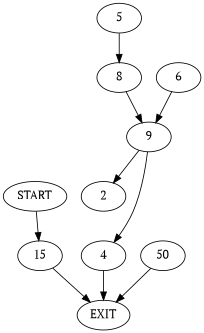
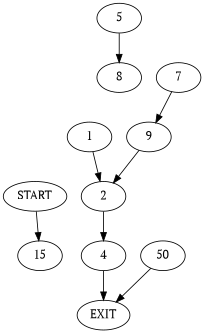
  digraph {
    fontname="PT Serif"
    node [fontname="PT Serif"]
    edge [fontname="PT Serif"]
    n1 [label=START]
    n2 [label=15]
+   1
    2
    n5 [label=EXIT]
    4
    5
    8
-   6
+   6 [label=7]
    9
    n11 [label=50]
    n1 -> n2
-   n2 -> n5
-   9 -> 4
+   1 -> 2
+   2 -> 4
    4 -> n5
    5 -> 8
-   8 -> 9
    6 -> 9
    9 -> 2
    n11 -> n5
  }
